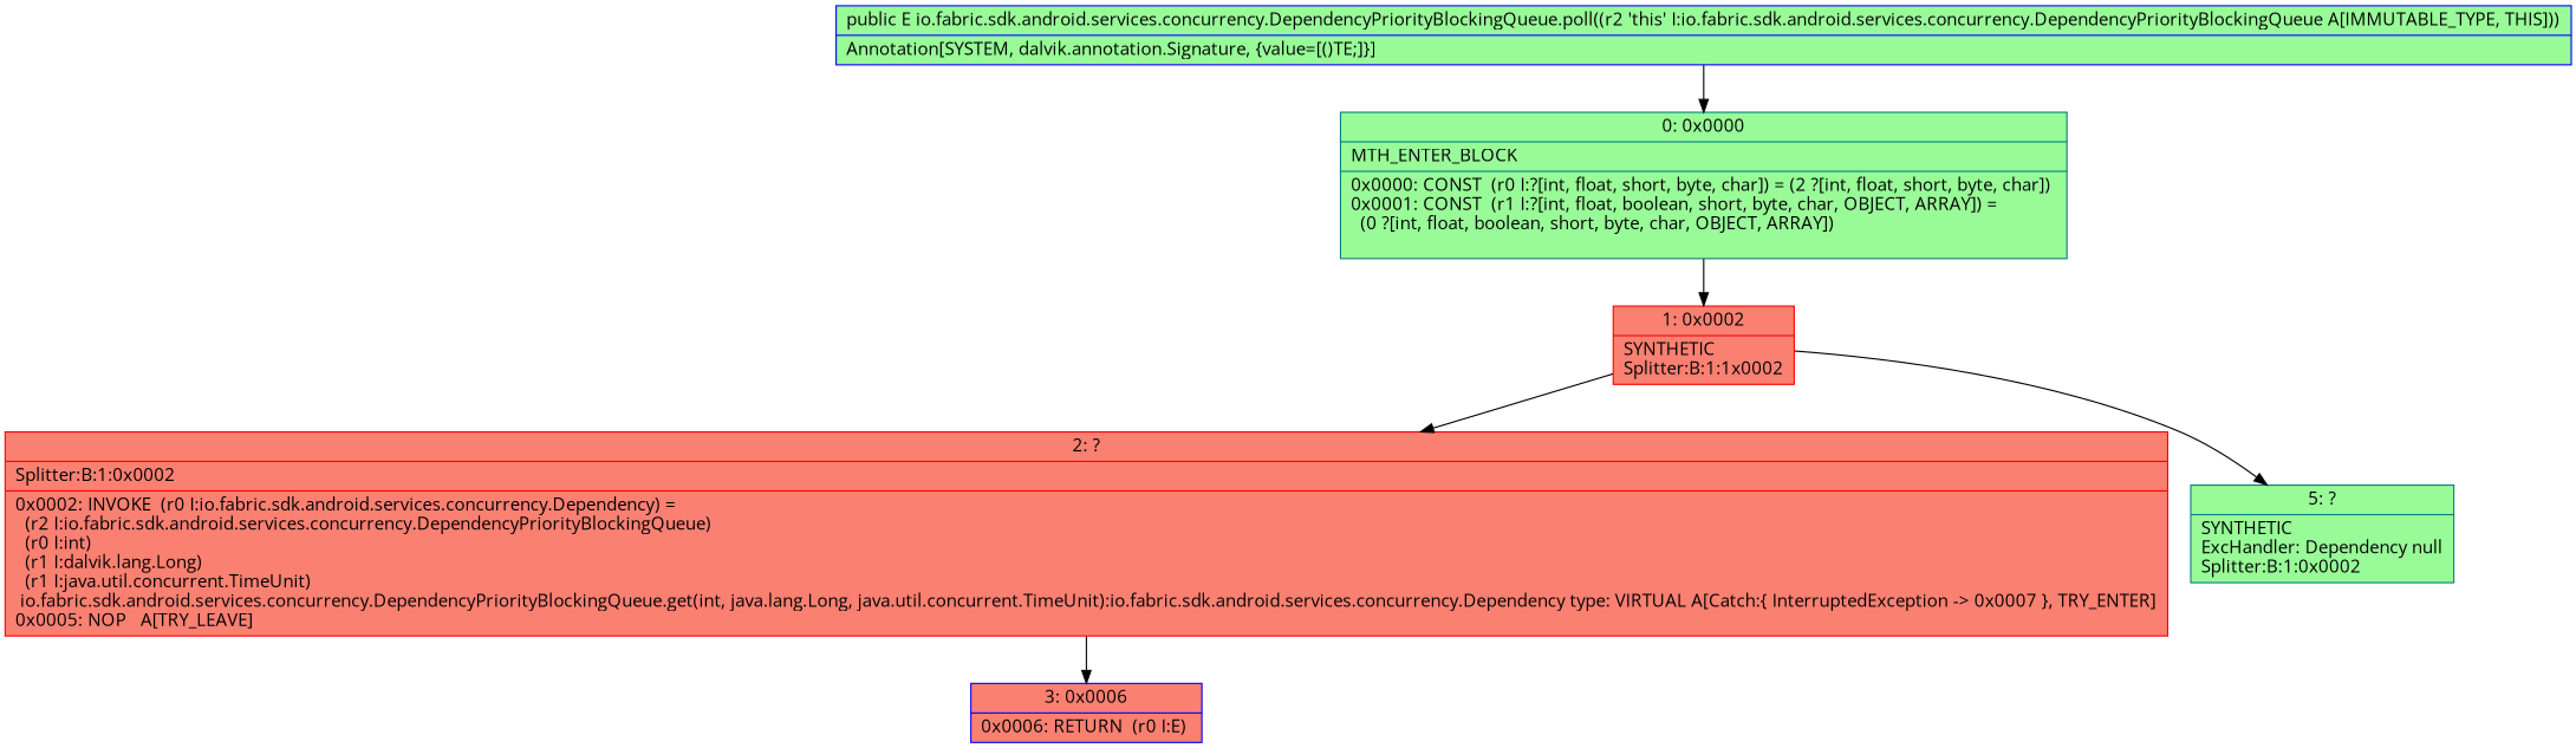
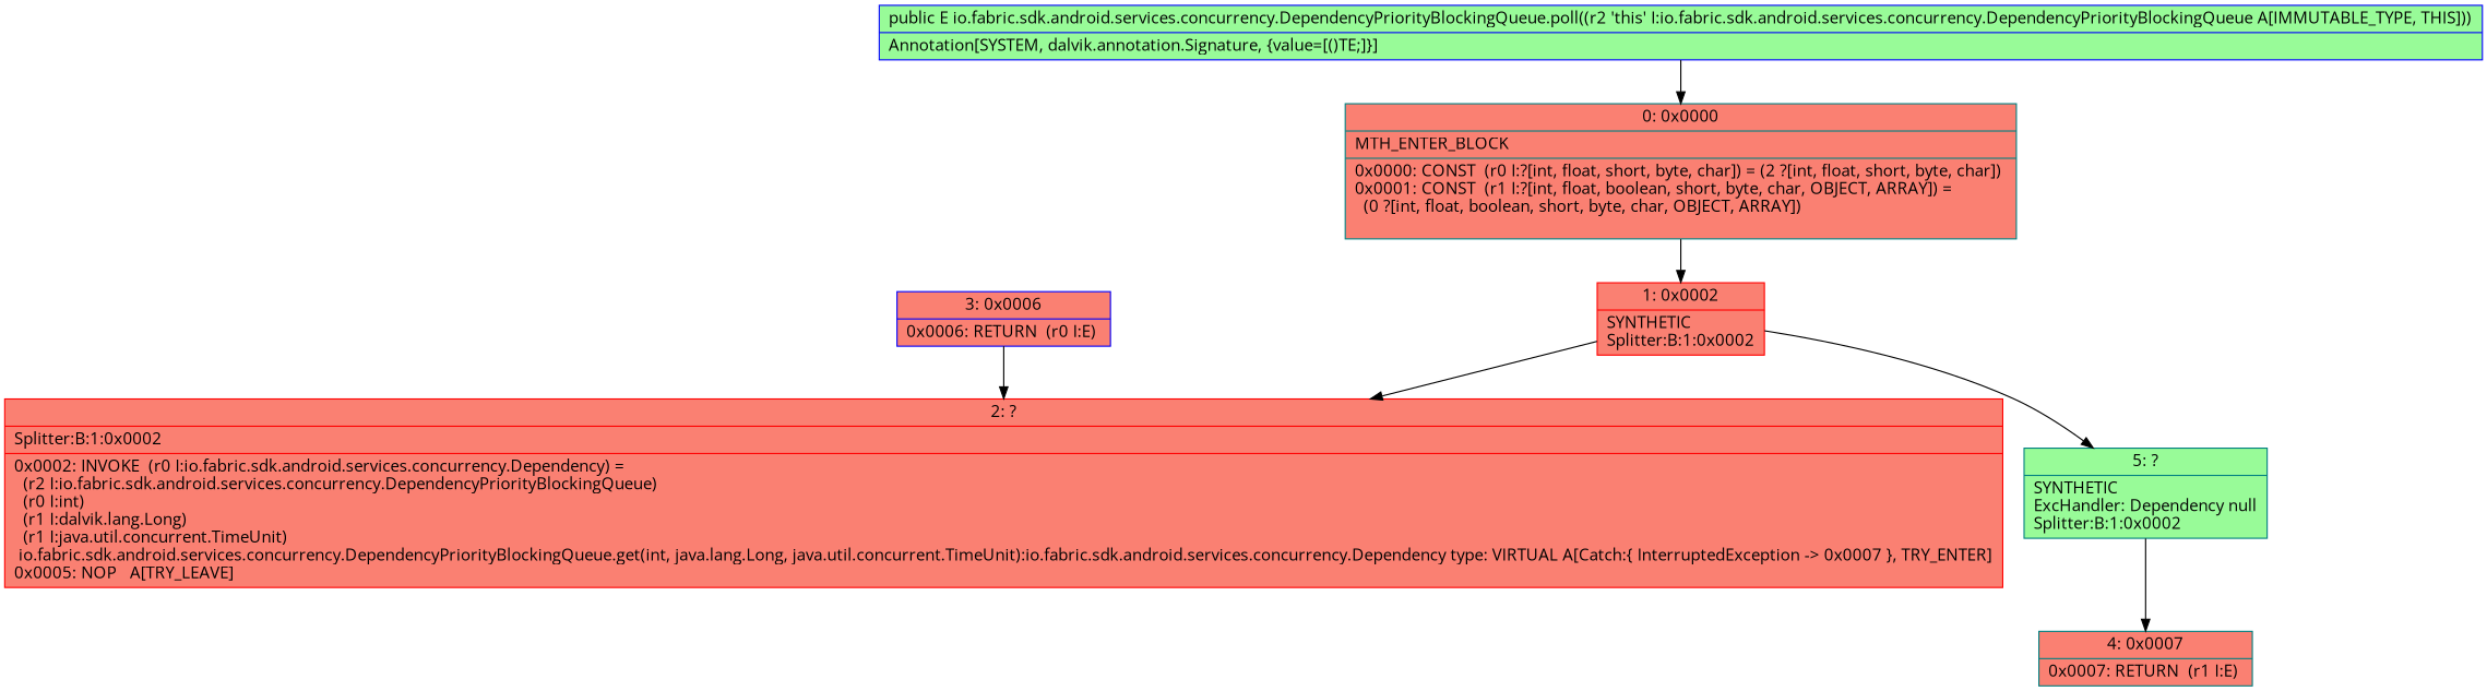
  digraph {
    fontname="Open Sans"
    node [color=teal fillcolor=salmon fontname="Open Sans" shape=record style=filled]
    edge [fontname="Open Sans"]
-   n1 [fillcolor=palegreen label="{0\:\ 0x0000|MTH_ENTER_BLOCK\l|0x0000: CONST  (r0 I:?[int, float, short, byte, char]) = (2 ?[int, float, short, byte, char]) \l0x0001: CONST  (r1 I:?[int, float, boolean, short, byte, char, OBJECT, ARRAY]) = \l  (0 ?[int, float, boolean, short, byte, char, OBJECT, ARRAY])\l \l}"]
-   n2 [color=red label="{1\:\ 0x0002|SYNTHETIC\lSplitter:B:1:1x0002\l}"]
+   n1 [label="{0\:\ 0x0000|MTH_ENTER_BLOCK\l|0x0000: CONST  (r0 I:?[int, float, short, byte, char]) = (2 ?[int, float, short, byte, char]) \l0x0001: CONST  (r1 I:?[int, float, boolean, short, byte, char, OBJECT, ARRAY]) = \l  (0 ?[int, float, boolean, short, byte, char, OBJECT, ARRAY])\l \l}"]
+   n2 [color=red label="{1\:\ 0x0002|SYNTHETIC\lSplitter:B:1:0x0002\l}"]
    n3 [color=red label="{2\:\ ?|Splitter:B:1:0x0002\l|0x0002: INVOKE  (r0 I:io.fabric.sdk.android.services.concurrency.Dependency) = \l  (r2 I:io.fabric.sdk.android.services.concurrency.DependencyPriorityBlockingQueue)\l  (r0 I:int)\l  (r1 I:dalvik.lang.Long)\l  (r1 I:java.util.concurrent.TimeUnit)\l io.fabric.sdk.android.services.concurrency.DependencyPriorityBlockingQueue.get(int, java.lang.Long, java.util.concurrent.TimeUnit):io.fabric.sdk.android.services.concurrency.Dependency type: VIRTUAL A[Catch:\{ InterruptedException \-\> 0x0007 \}, TRY_ENTER]\l0x0005: NOP   A[TRY_LEAVE]\l}"]
    n4 [fillcolor=palegreen label="{5\:\ ?|SYNTHETIC\lExcHandler: Dependency null\lSplitter:B:1:0x0002\l}"]
    n5 [color=blue label="{3\:\ 0x0006|0x0006: RETURN  (r0 I:E) \l}"]
+   n6 [label="{4\:\ 0x0007|0x0007: RETURN  (r1 I:E) \l}"]
    n7 [color=blue fillcolor=palegreen label="{public E io.fabric.sdk.android.services.concurrency.DependencyPriorityBlockingQueue.poll((r2 'this' I:io.fabric.sdk.android.services.concurrency.DependencyPriorityBlockingQueue A[IMMUTABLE_TYPE, THIS]))  | Annotation[SYSTEM, dalvik.annotation.Signature, \{value=[()TE;]\}]\l}"]
    n1 -> n2
    n2 -> n3
    n2 -> n4
-   n3 -> n5
+   n5 -> n3
+   n4 -> n6
    n7 -> n1
  }
